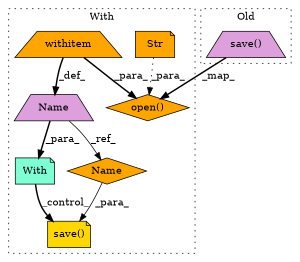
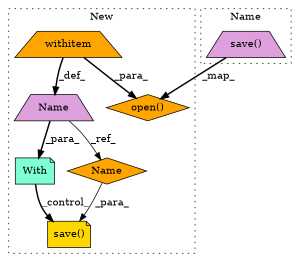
  digraph {
    node [a=75 fillcolor=orange l="11,1" shape=note style=filled]
    edge [style=bold]
    n1 [l="17,1" label="open()" s="5651,5685" shape=diamond]
-   n2 [a=66 l=4 label=Str s=5681]
    n3 [a=49 l=11 label=withitem s=5651 shape=trapezium]
    n4 [fillcolor=gold label="save()" s="5701,5724"]
    n5 [a=39 fillcolor=aquamarine l="5,39" label=With s="5646,5662"]
    n6 [a=87 fillcolor=plum l=1 label=Name s=5690 shape=trapezium]
    n7 [a=87 l=1 label=Name s=5723 shape=diamond]
    n8 [fillcolor=plum label="save()" s="5524,5557" shape=trapezium]
    subgraph cluster_1 {
-     label=With
+     label=New
      style=dotted
      n1
-     n2
      n3
      n4
      n5
      n6
      n7
    }
    subgraph cluster_2 {
-     label=Old
+     label=Name
      style=dotted
      n8
    }
-   n2 -> n1 [label=_para_ style=dotted]
    n3 -> n1 [label=_para_]
    n3 -> n6 [label=_def_]
    n5 -> n4 [label=_control_]
    n6 -> n5 [label=_para_]
    n6 -> n7 [label=_ref_ style=solid]
    n7 -> n4 [label=_para_ style=solid]
    n8 -> n1 [label=_map_]
  }
